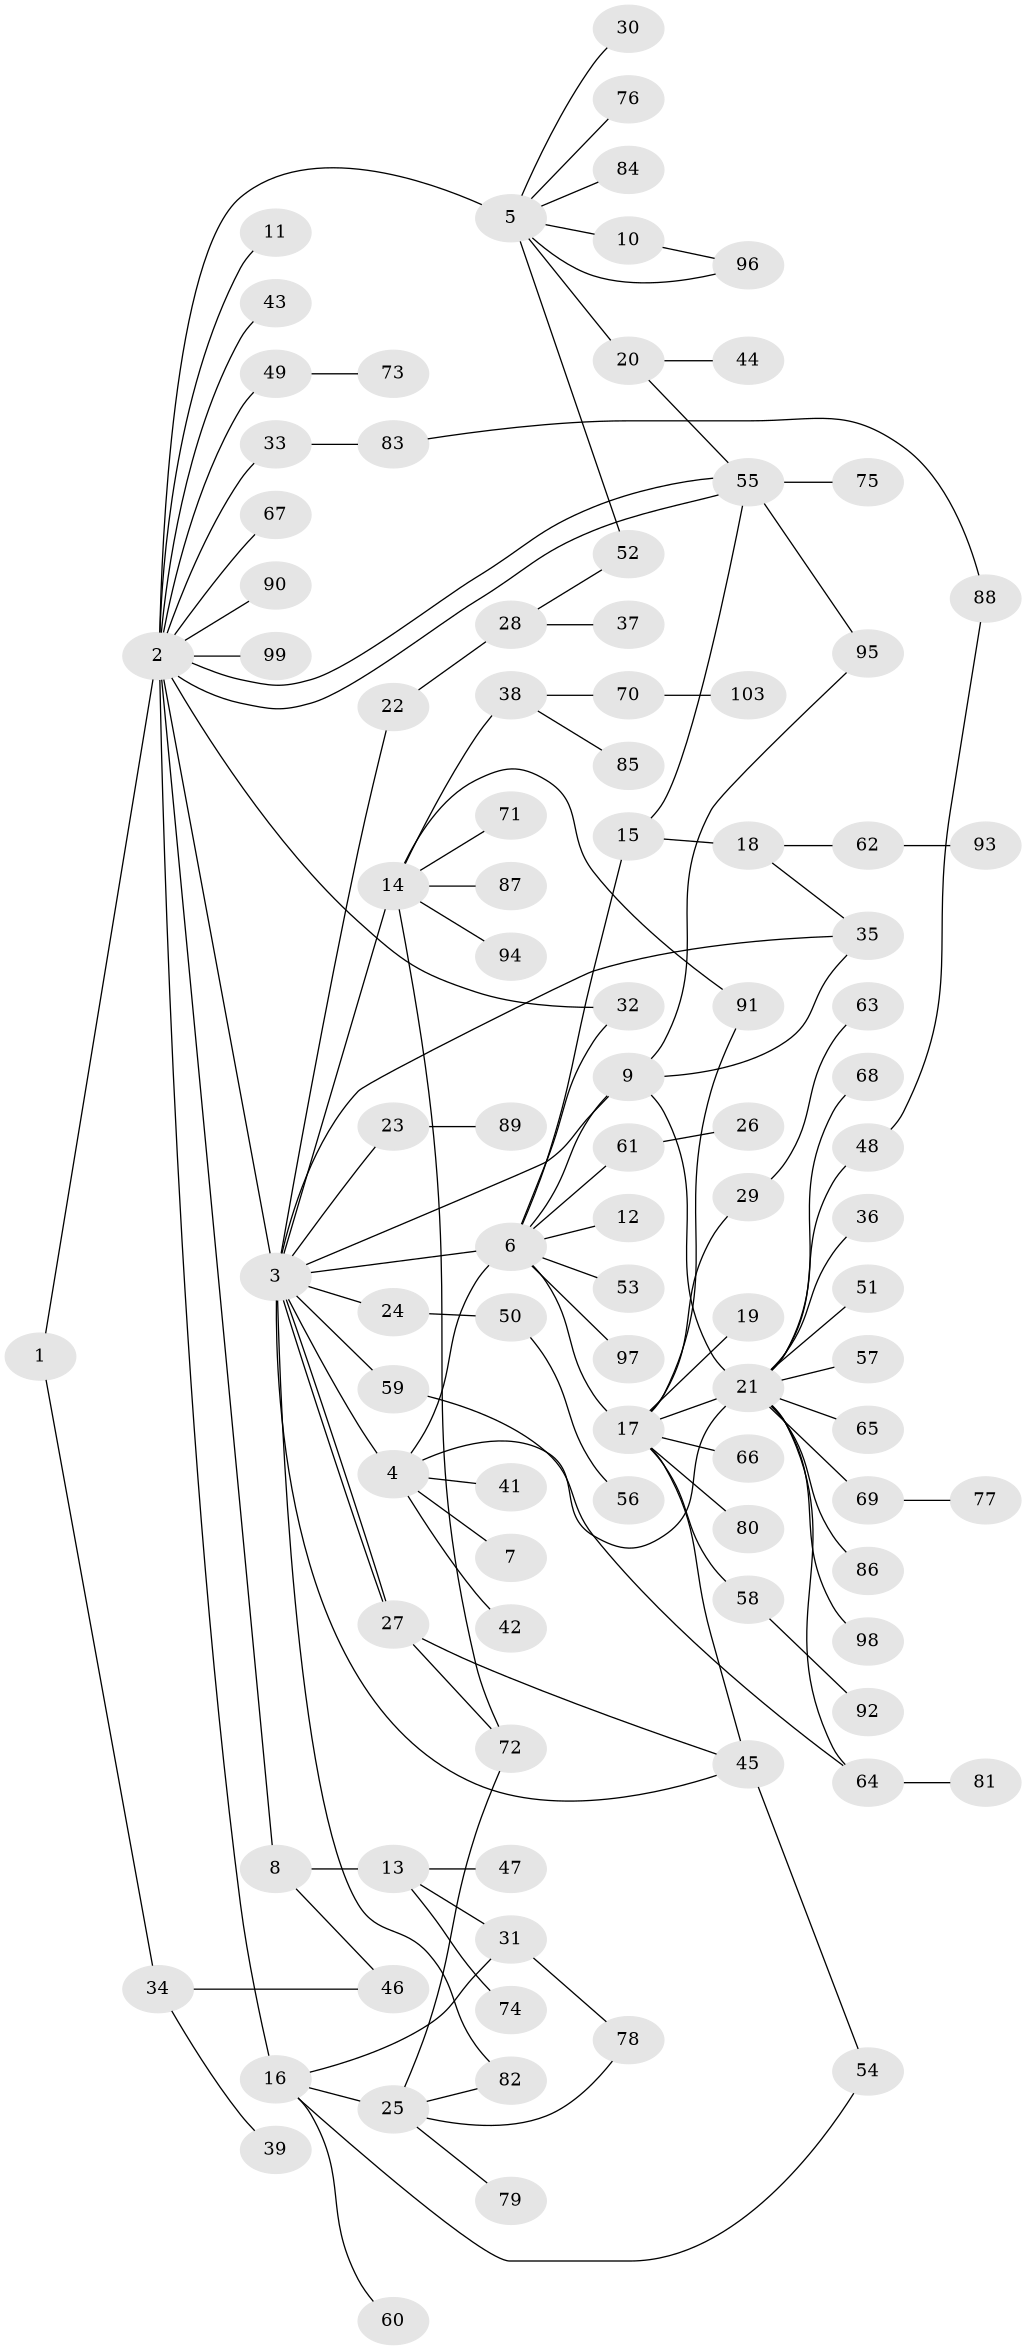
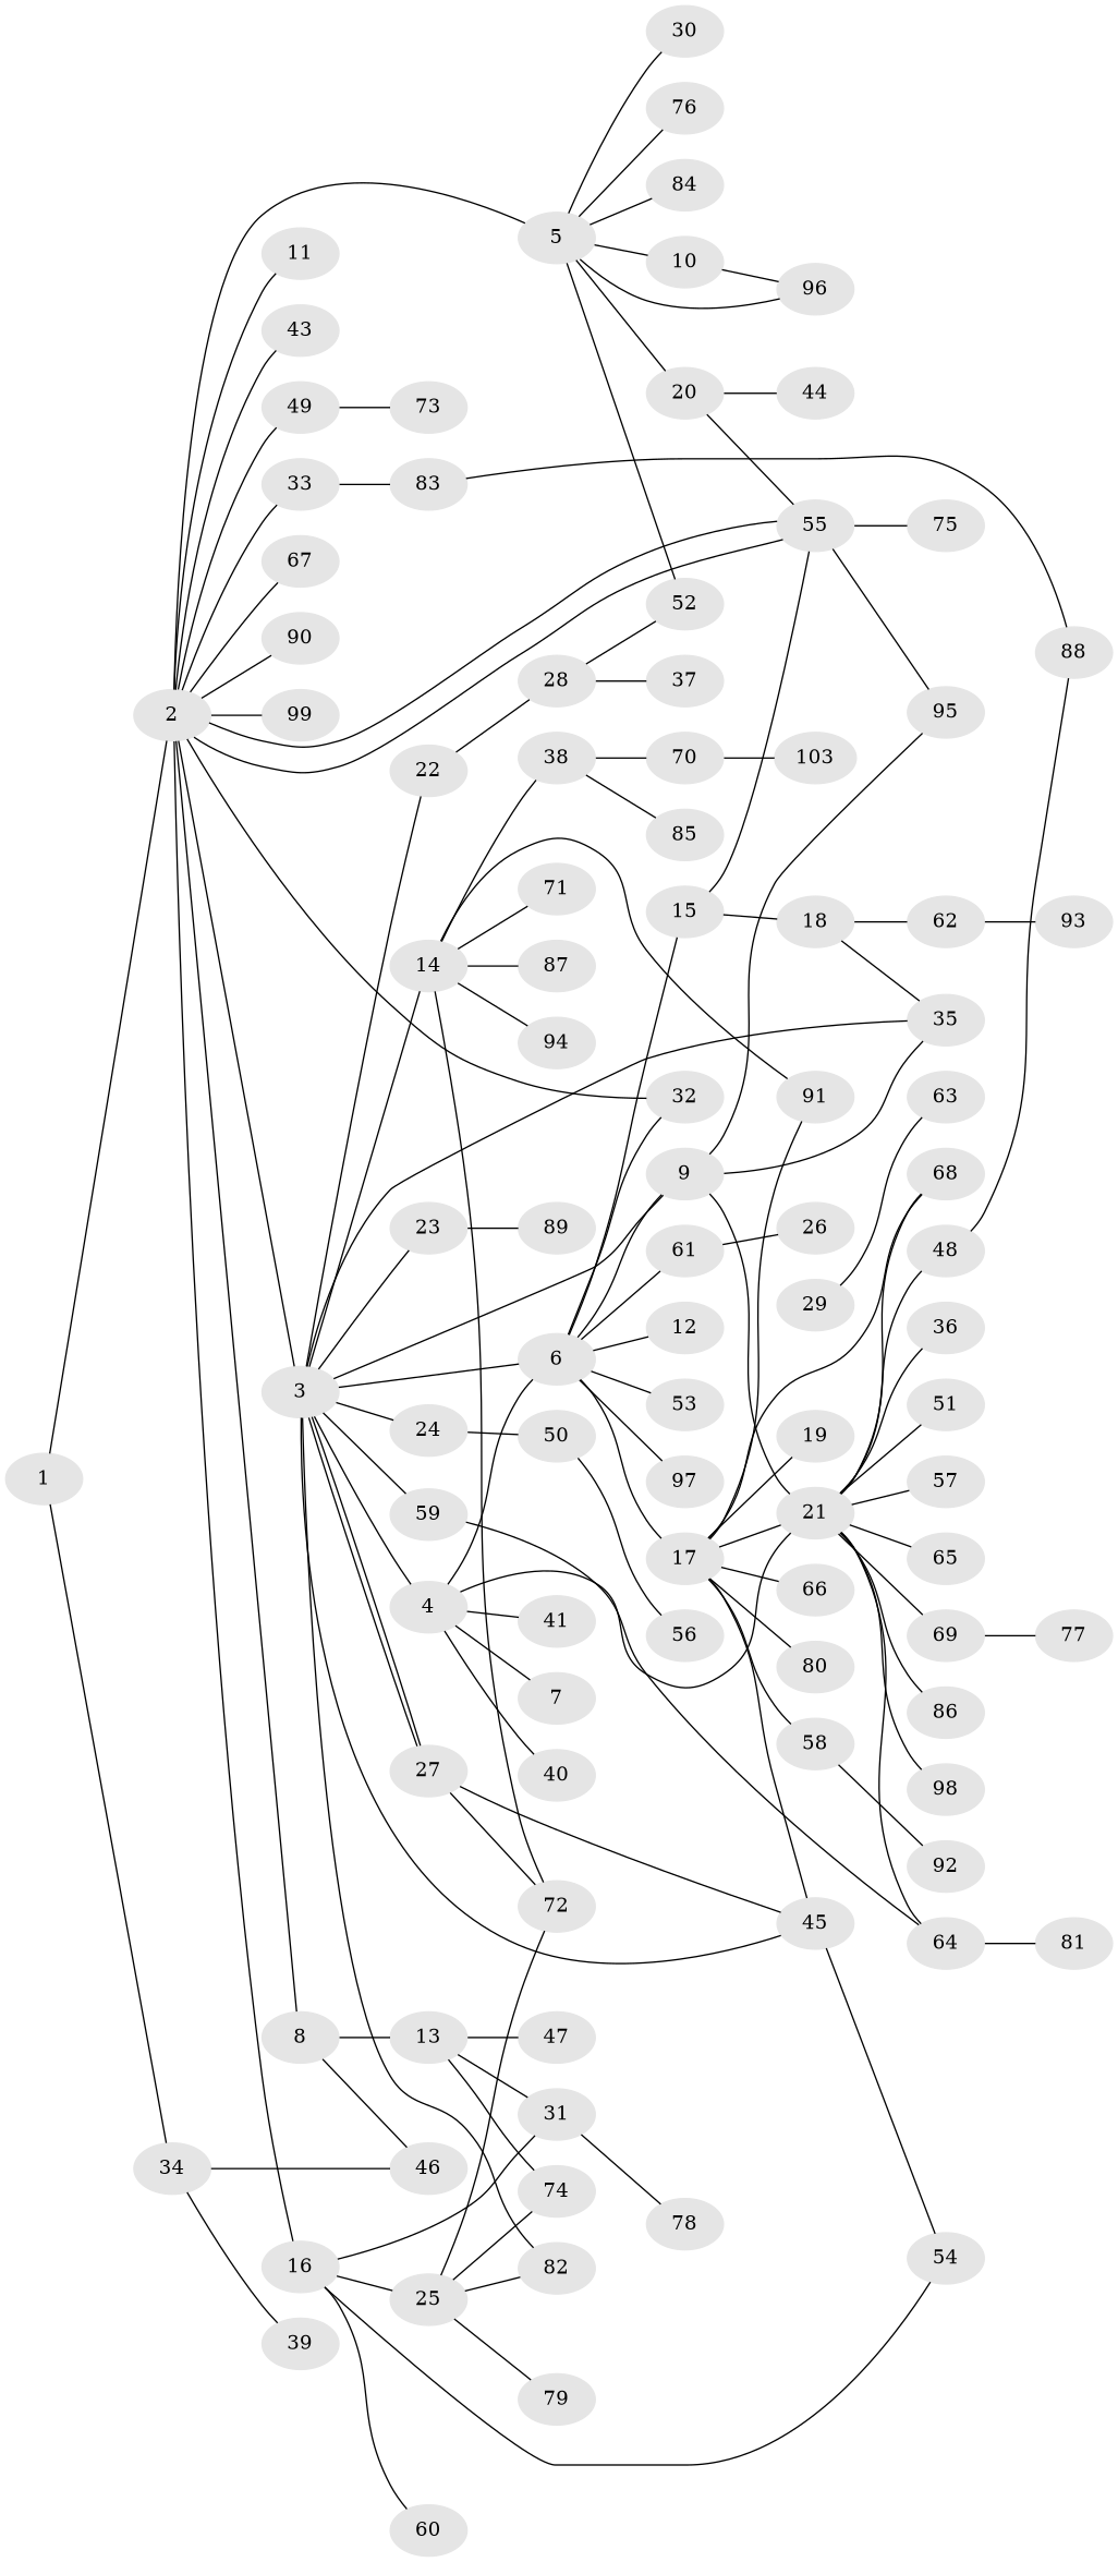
  graph {
    rankdir=LR
    node [color=gray90 style=filled]
    1
    2
    34
    3
    5
    8
    11
    16
    32
    33
    43
    49
    55
    67
    90
    99
    46
    39
    4
    6
    9
    14
    22
    23
    24
    27
    35
    45
    59
    82
    10
    20
    30
    52
    76
    84
    96
    13
    31
    25
    54
    60
    83
    73
    95
    75
    7
    21
-   40 [label=42]
+   40
    41
    12
    15
    17
    53
    61
    97
    38
    71
    72
    87
    91
    94
    28
    89
    50
    64
    36
    48
    51
    57
    65
    68
    69
    86
    98
    44
    18
    19
    29
    58
    66
    80
    26
    47
    74
    78
    70
    85
    62
    79
    63
    92
    93
    88
    81
    77
    37
    56
    n99 [label=103]
    1 -- 2
    1 -- 34
    2 -- 3
    2 -- 5
    2 -- 8
    2 -- 11
    2 -- 16
    2 -- 32
    2 -- 33
    2 -- 43
    2 -- 49
    2 -- 55
    2 -- 55
    2 -- 67
    2 -- 90
    2 -- 99
    34 -- 46
    34 -- 39
    3 -- 4
    3 -- 6
    3 -- 9
    3 -- 14
    3 -- 22
    3 -- 23
    3 -- 24
    3 -- 27
    3 -- 27
    3 -- 35
    3 -- 45
    3 -- 59
    3 -- 82
    5 -- 10
    5 -- 20
    5 -- 30
    5 -- 52
    5 -- 76
    5 -- 84
    5 -- 96
    8 -- 46
    8 -- 13
    16 -- 31
    16 -- 25
    16 -- 54
    16 -- 60
    33 -- 83
    49 -- 73
    55 -- 95
    55 -- 75
    4 -- 6
    4 -- 7
    4 -- 21
    4 -- 40
    4 -- 41
    6 -- 32
    6 -- 9
    6 -- 12
    6 -- 15
    6 -- 17
    6 -- 53
    6 -- 61
    6 -- 97
    9 -- 35
    9 -- 95
    9 -- 21
    14 -- 38
    14 -- 71
    14 -- 72
    14 -- 87
    14 -- 91
    14 -- 94
    22 -- 28
    23 -- 89
    24 -- 50
    27 -- 45
    27 -- 72
    45 -- 54
    59 -- 64
    10 -- 96
    20 -- 55
    20 -- 44
    13 -- 31
    13 -- 47
    13 -- 74
    31 -- 78
    25 -- 82
    25 -- 72
-   25 -- 78
+   25 -- 74
    25 -- 79
    83 -- 88
    21 -- 64
    21 -- 36
    21 -- 48
    21 -- 51
    21 -- 57
    21 -- 65
    21 -- 68
    21 -- 69
    21 -- 86
    21 -- 98
    15 -- 55
    15 -- 18
    17 -- 45
    17 -- 21
    17 -- 91
    17 -- 19
-   17 -- 29
+   17 -- 68
    17 -- 58
    17 -- 66
    17 -- 80
    61 -- 26
    38 -- 70
    38 -- 85
    28 -- 52
    28 -- 37
    50 -- 56
    64 -- 81
    48 -- 88
    69 -- 77
    18 -- 35
    18 -- 62
    29 -- 63
    58 -- 92
    70 -- n99
    62 -- 93
  }
